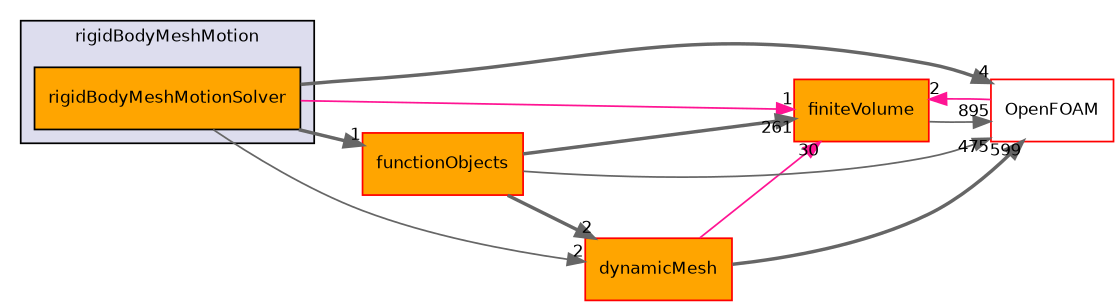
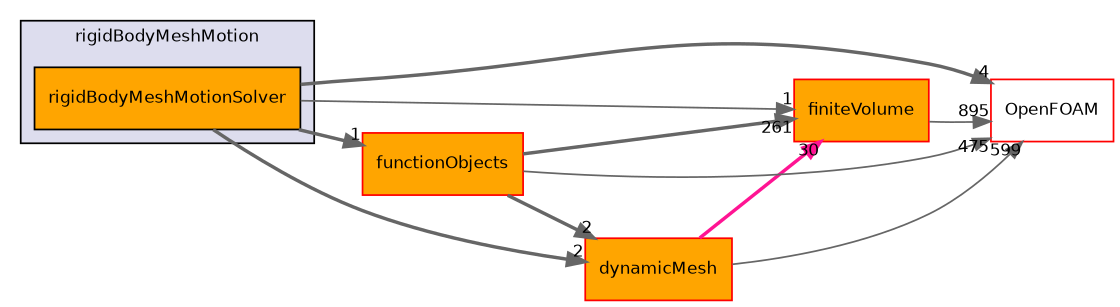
  digraph {
    compound=true
    rankdir=LR
    node [fillcolor=orange fontname=Helvetica fontsize=10 shape=box style=filled color=red]
    edge [color=gray40 headlabel=2 labeldistance=1.5 labelfontname=Helvetica labelfontsize=10 style=solid]
    n1 [label=rigidBodyMeshMotionSolver pencolor=black color=""]
    n2 [label=finiteVolume]
    n3 [label=dynamicMesh]
    n4 [label=functionObjects]
    n5 [fillcolor=white label=OpenFOAM]
    subgraph cluster_1 {
      bgcolor="#ddddee"
      fontname=Helvetica
      fontsize=10
      label=rigidBodyMeshMotion
      pencolor=black
      n1
    }
-   n1 -> n2 [color=deeppink headlabel=1]
-   n1 -> n3
+   n1 -> n2 [headlabel=1]
+   n1 -> n3 [style=bold]
    n1 -> n4 [headlabel=1 style=bold]
    n1 -> n5 [headlabel=4 style=bold]
    n2 -> n5 [headlabel=895]
-   n3 -> n2 [color=deeppink headlabel=30]
-   n3 -> n5 [headlabel=599 style=bold]
+   n3 -> n2 [color=deeppink headlabel=30 style=bold]
+   n3 -> n5 [headlabel=599]
    n4 -> n2 [headlabel=261 style=bold]
    n4 -> n3 [style=bold]
    n4 -> n5 [headlabel=475]
-   n5 -> n2 [color=deeppink]
  }
